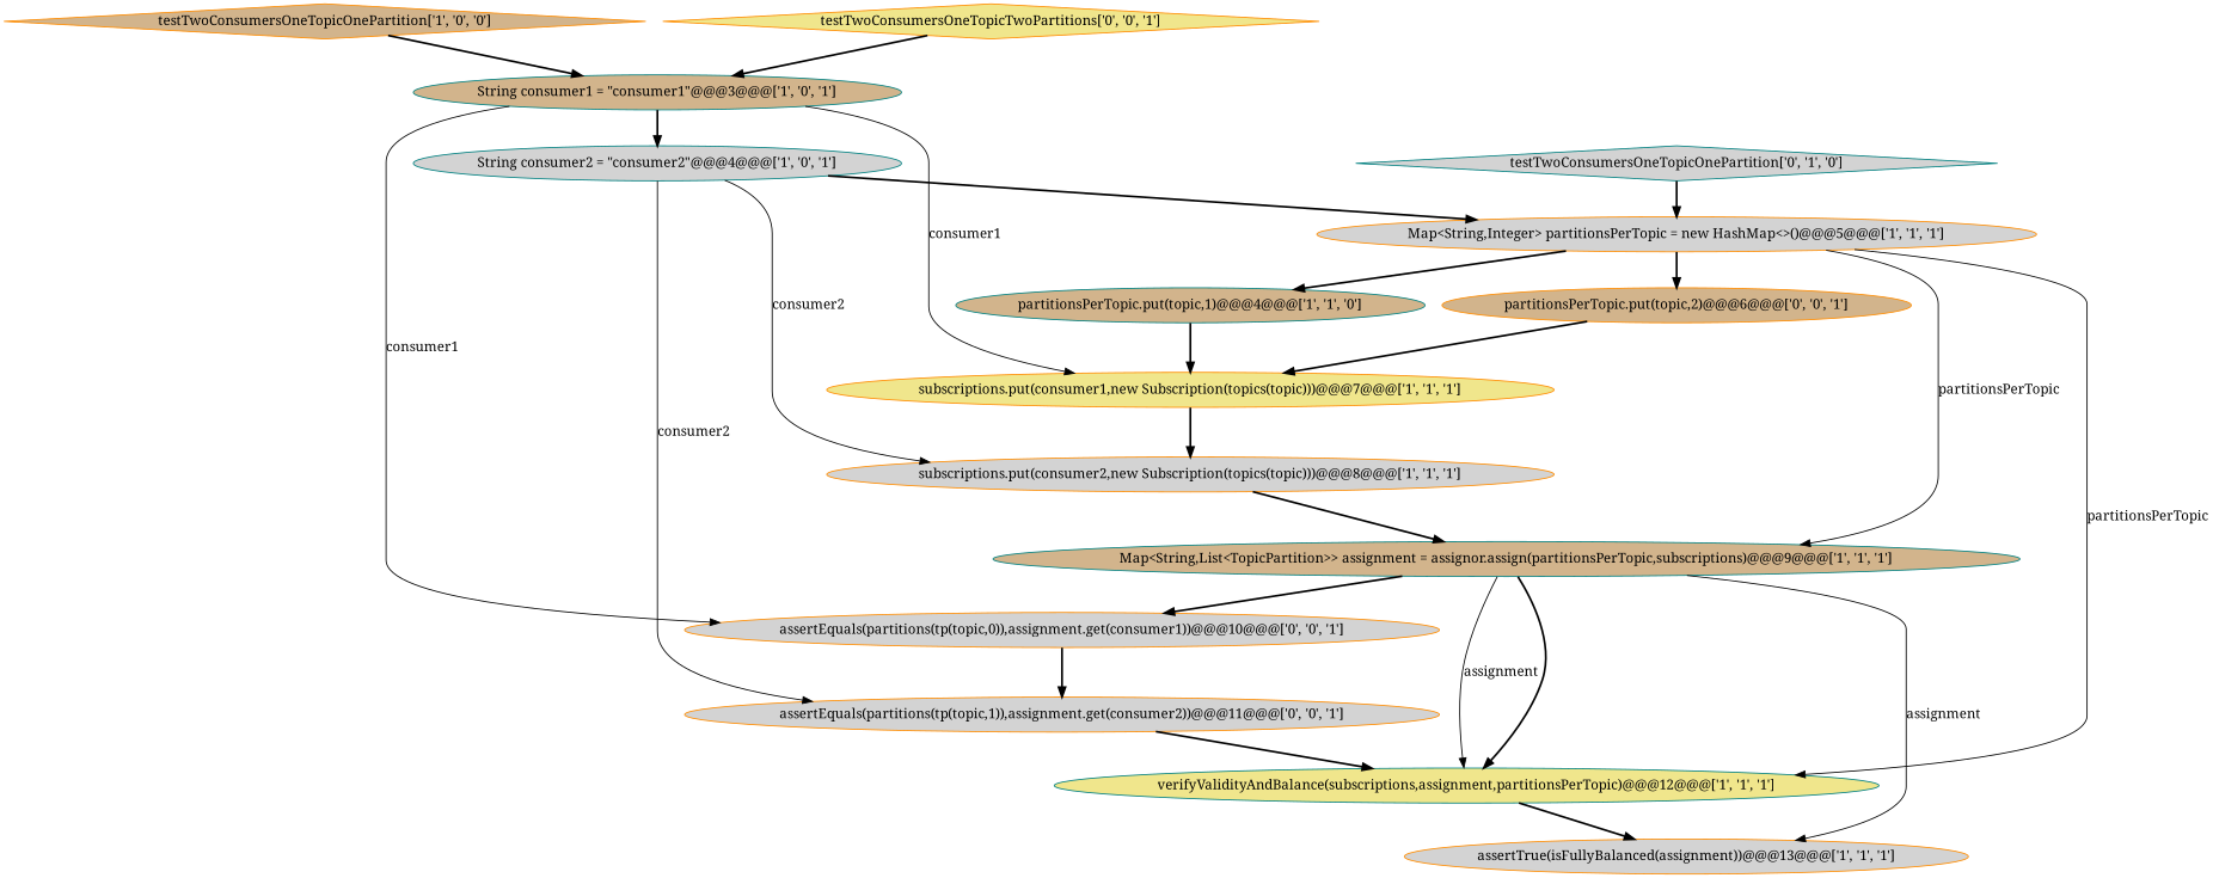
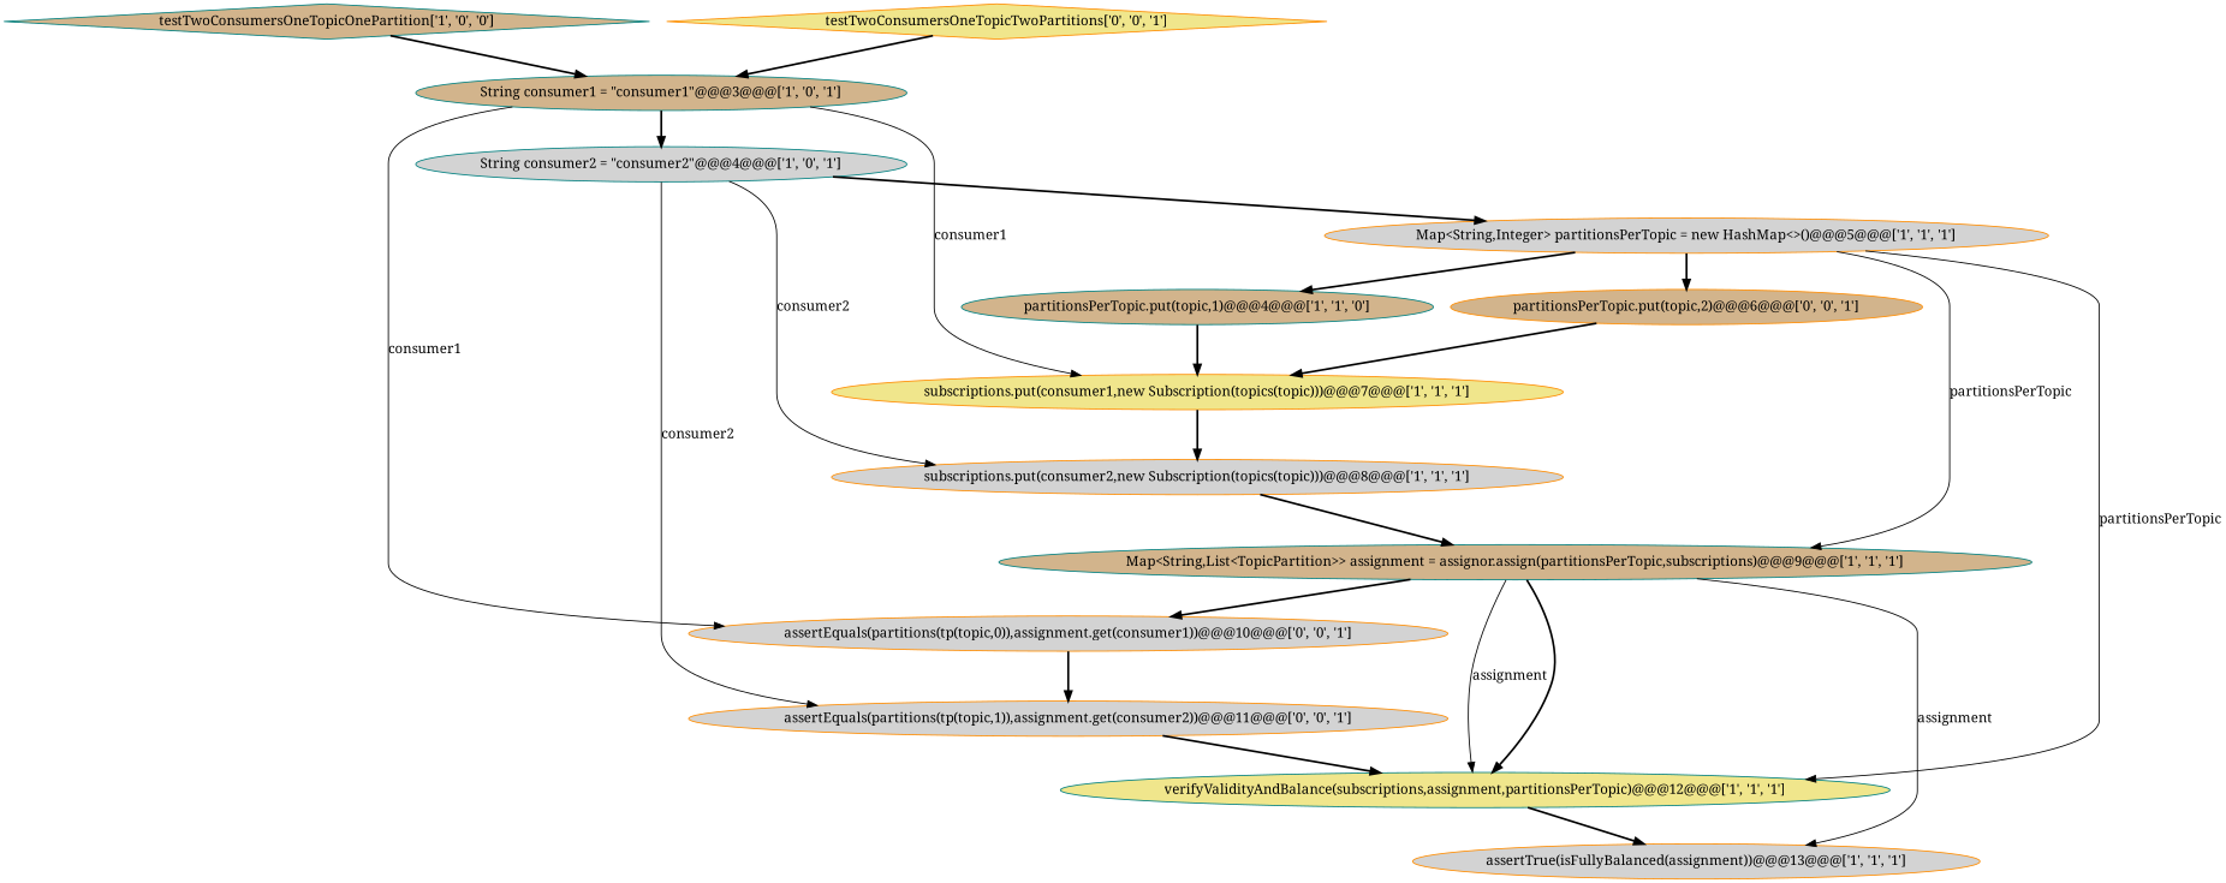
  digraph {
    fontname="Noto Serif"
    node [color=darkorange fillcolor=lightgrey fontname="Noto Serif" shape=ellipse style=filled]
    edge [fontname="Noto Serif" style=bold]
-   n1 [fillcolor=tan label="testTwoConsumersOneTopicOnePartition['1', '0', '0']" shape=diamond]
+   n1 [color=teal fillcolor=tan label="testTwoConsumersOneTopicOnePartition['1', '0', '0']" shape=diamond]
    n2 [color=teal fillcolor=tan label="String consumer1 = \"consumer1\"@@@3@@@['1', '0', '1']"]
    n3 [color=teal label="String consumer2 = \"consumer2\"@@@4@@@['1', '0', '1']"]
    n4 [label="assertEquals(partitions(tp(topic,0)),assignment.get(consumer1))@@@10@@@['0', '0', '1']"]
    n5 [fillcolor=khaki label="subscriptions.put(consumer1,new Subscription(topics(topic)))@@@7@@@['1', '1', '1']"]
    n6 [label="assertEquals(partitions(tp(topic,1)),assignment.get(consumer2))@@@11@@@['0', '0', '1']"]
    n7 [label="subscriptions.put(consumer2,new Subscription(topics(topic)))@@@8@@@['1', '1', '1']"]
    n8 [label="Map<String,Integer> partitionsPerTopic = new HashMap<>()@@@5@@@['1', '1', '1']"]
    n9 [color=teal fillcolor=khaki label="verifyValidityAndBalance(subscriptions,assignment,partitionsPerTopic)@@@12@@@['1', '1', '1']"]
    n10 [color=teal fillcolor=tan label="Map<String,List<TopicPartition>> assignment = assignor.assign(partitionsPerTopic,subscriptions)@@@9@@@['1', '1', '1']"]
    n11 [color=teal fillcolor=tan label="partitionsPerTopic.put(topic,1)@@@4@@@['1', '1', '0']"]
    n12 [fillcolor=tan label="partitionsPerTopic.put(topic,2)@@@6@@@['0', '0', '1']"]
    n13 [label="assertTrue(isFullyBalanced(assignment))@@@13@@@['1', '1', '1']"]
-   n14 [color=teal label="testTwoConsumersOneTopicOnePartition['0', '1', '0']" shape=diamond]
    n15 [fillcolor=khaki label="testTwoConsumersOneTopicTwoPartitions['0', '0', '1']" shape=diamond]
    n1 -> n2
    n2 -> n3
    n2 -> n4 [label=consumer1 style=solid]
    n2 -> n5 [label=consumer1 style=solid]
    n3 -> n6 [label=consumer2 style=solid]
    n3 -> n7 [label=consumer2 style=solid]
    n3 -> n8
    n4 -> n6
    n5 -> n7
    n6 -> n9
    n7 -> n10
    n8 -> n9 [label=partitionsPerTopic style=solid]
    n8 -> n10 [label=partitionsPerTopic style=solid]
    n8 -> n11
    n8 -> n12
    n9 -> n13
    n10 -> n4
    n10 -> n9
    n10 -> n9 [label=assignment style=solid]
    n10 -> n13 [label=assignment style=solid]
    n11 -> n5
    n12 -> n5
-   n14 -> n8
    n15 -> n2
  }
